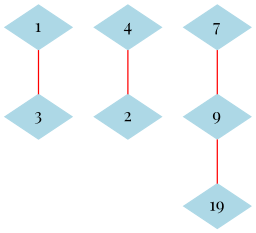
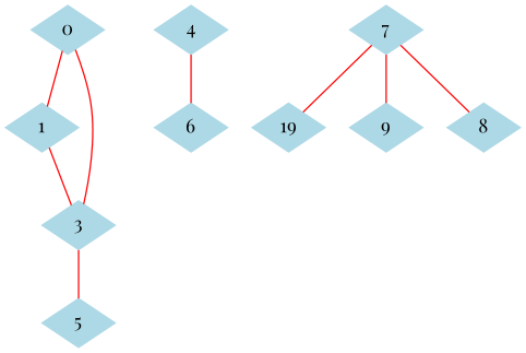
  graph {
    fontname="Playfair Display"
    node [color=lightblue fontname="Playfair Display" shape=diamond style=filled]
    edge [color=red fontname="Playfair Display"]
+   0
    1
    3
+   5
    4
-   6 [label=2]
+   6
    n7 [label=19]
    9
    7
+   8
+   0 -- 1
+   0 -- 3
    1 -- 3
+   3 -- 5
    4 -- 6
-   9 -- n7
+   7 -- n7
    7 -- 9
+   7 -- 8
  }
